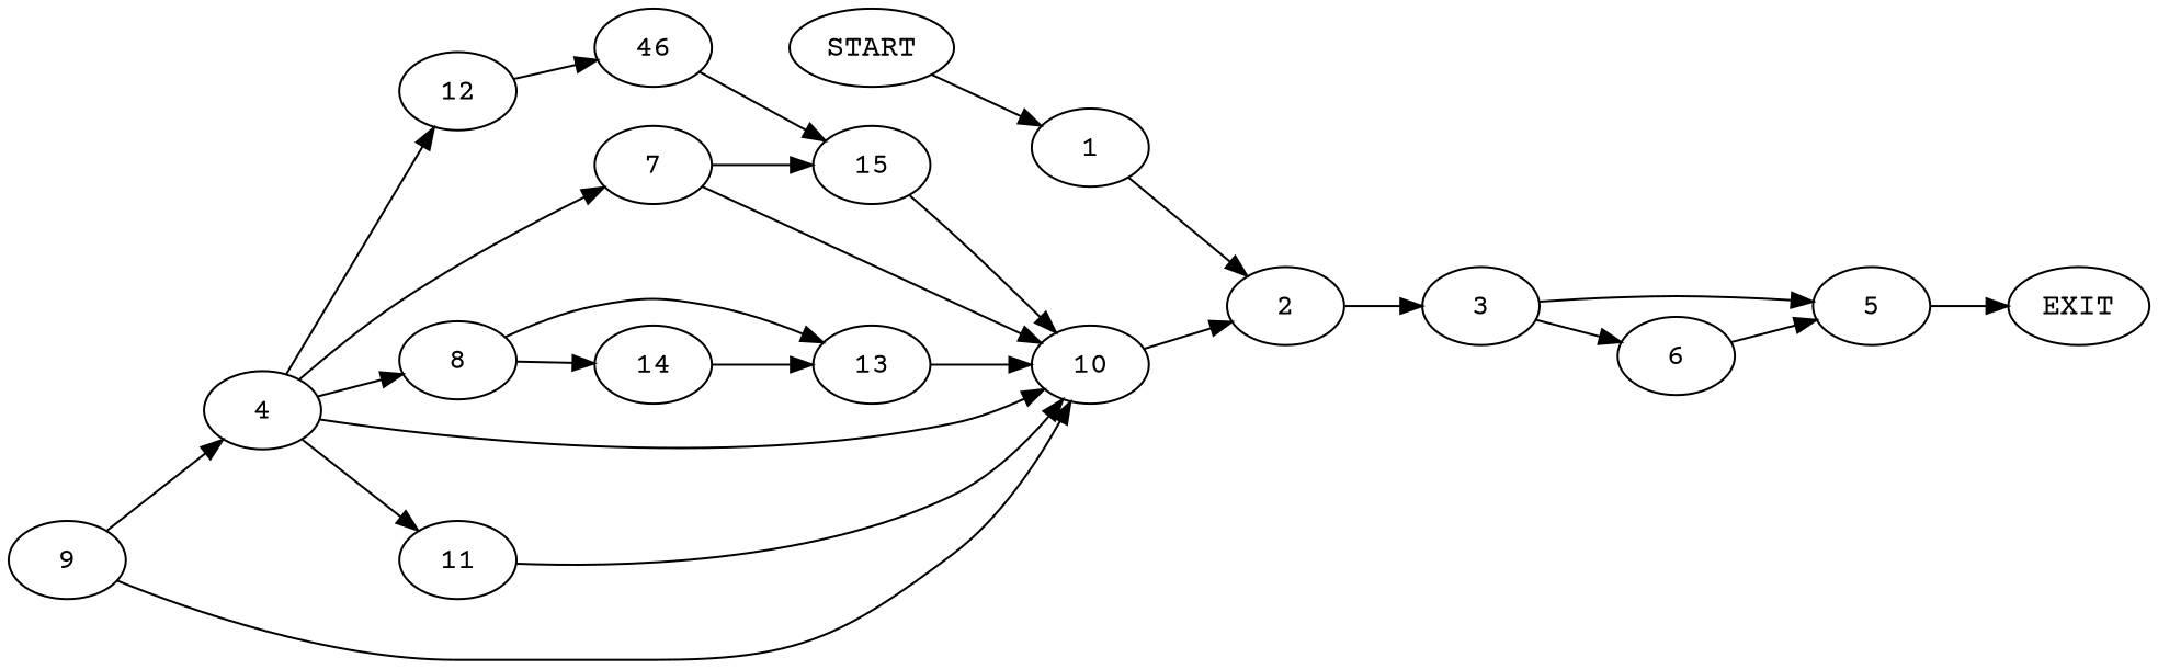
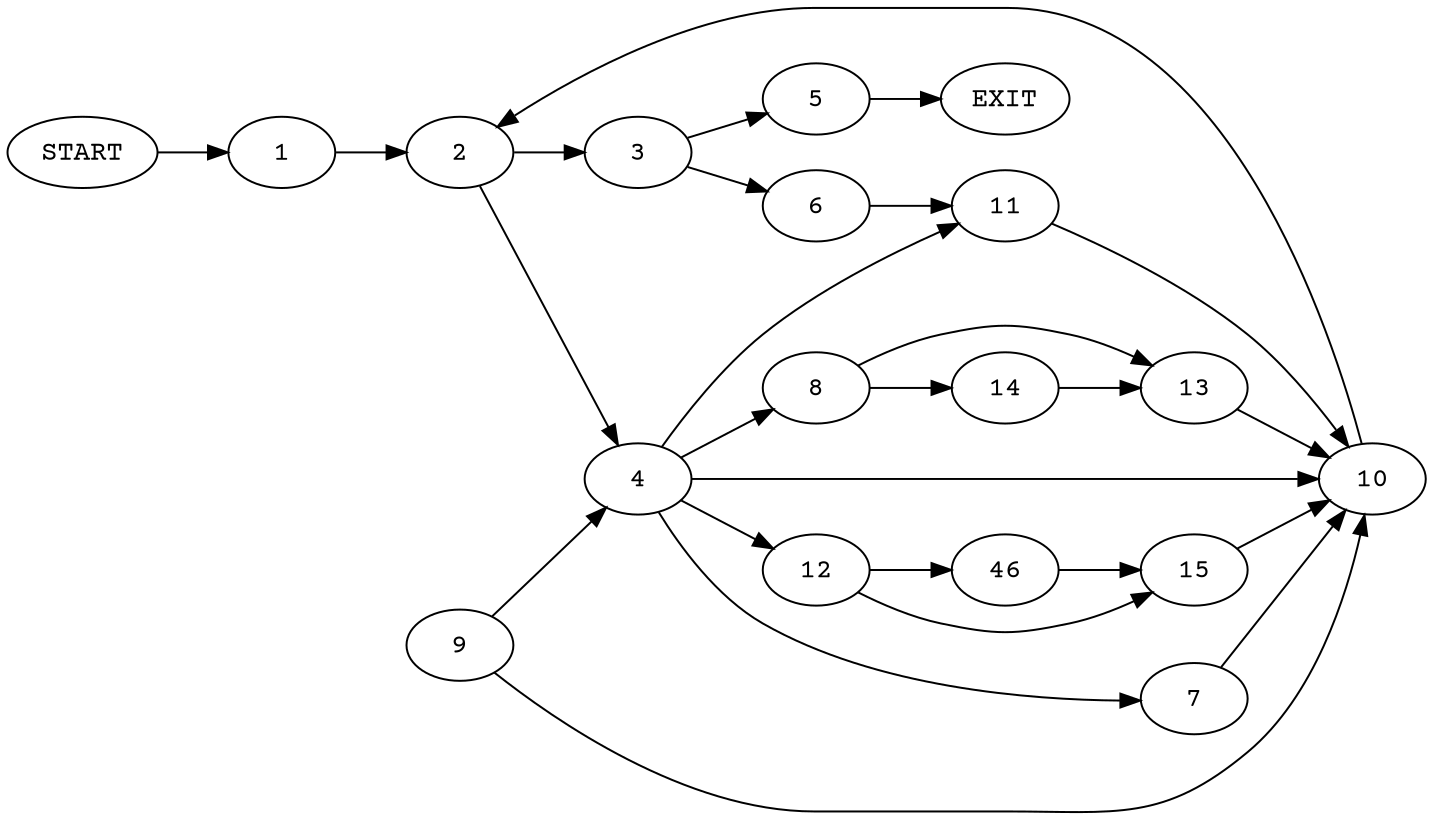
  digraph {
    fontname="Courier Prime"
    rankdir=LR
    node [fontname="Courier Prime"]
    edge [fontname="Courier Prime"]
    n1 [label=START]
    1
    2
    n4 [label=EXIT]
    3
    4
    5
    6
    7
    8
    10
    11
    12
    13
    14
    9
    15
    n18 [label=46]
    n1 -> 1
    1 -> 2
    2 -> 3
+   2 -> 4
    3 -> 5
    3 -> 6
    4 -> 7
    4 -> 8
    4 -> 10
    4 -> 11
    4 -> 12
    5 -> n4
-   6 -> 5
+   6 -> 11
    7 -> 10
    8 -> 13
    8 -> 14
    10 -> 2
    11 -> 10
-   7 -> 15
+   12 -> 15
    12 -> n18
    13 -> 10
    14 -> 13
    9 -> 4
    9 -> 10
    15 -> 10
    n18 -> 15
  }
